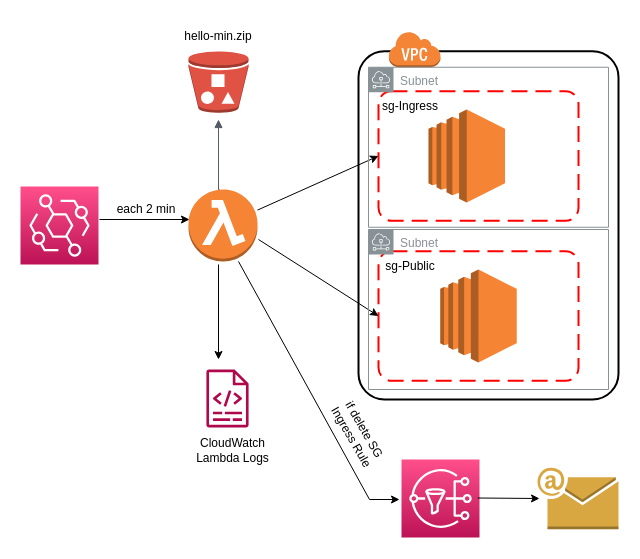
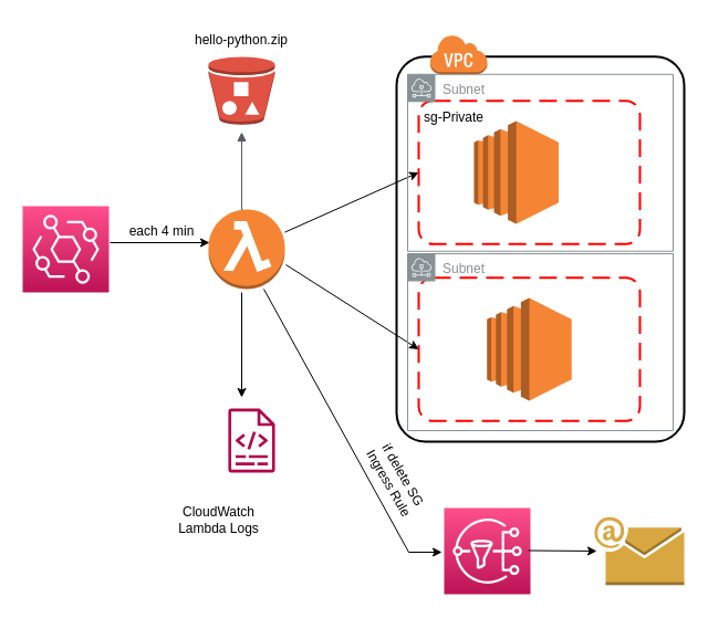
  <mxCell id="0" />
  <mxCell id="1" parent="0" />
  <mxCell id="2" value="" style="outlineConnect=0;dashed=0;verticalLabelPosition=bottom;verticalAlign=top;align=center;html=1;shape=mxgraph.aws3.ec2;fillColor=#F58534;gradientColor=none;" vertex="1" parent="1"><mxGeometry x="439.75" y="269" width="76.5" height="93" as="geometry" /></mxCell>
  <mxCell id="3" value="" style="outlineConnect=0;dashed=0;verticalLabelPosition=bottom;verticalAlign=top;align=center;html=1;shape=mxgraph.aws3.ec2;fillColor=#F58534;gradientColor=none;" vertex="1" parent="1"><mxGeometry x="428" y="109" width="76.5" height="93" as="geometry" /></mxCell>
  <mxCell id="4" value="" style="outlineConnect=0;dashed=0;verticalLabelPosition=bottom;verticalAlign=top;align=center;html=1;shape=mxgraph.aws3.lambda_function;fillColor=#F58534;gradientColor=none;" vertex="1" parent="1"><mxGeometry x="188" y="189" width="69" height="72" as="geometry" /></mxCell>
  <mxCell id="5" value="" style="rounded=1;arcSize=10;dashed=1;strokeColor=#ff0000;fillColor=none;gradientColor=none;dashPattern=8 4;strokeWidth=2;" vertex="1" parent="1"><mxGeometry x="378" y="90.75" width="200" height="129.5" as="geometry" /></mxCell>
  <mxCell id="6" value="" style="rounded=1;arcSize=10;dashed=1;strokeColor=#ff0000;fillColor=none;gradientColor=none;dashPattern=8 4;strokeWidth=2;" vertex="1" parent="1"><mxGeometry x="378" y="250.75" width="200" height="129.5" as="geometry" /></mxCell>
  <mxCell id="7" value="" style="sketch=0;points=[[0,0,0],[0.25,0,0],[0.5,0,0],[0.75,0,0],[1,0,0],[0,1,0],[0.25,1,0],[0.5,1,0],[0.75,1,0],[1,1,0],[0,0.25,0],[0,0.5,0],[0,0.75,0],[1,0.25,0],[1,0.5,0],[1,0.75,0]];outlineConnect=0;fontColor=#232F3E;gradientColor=#FF4F8B;gradientDirection=north;fillColor=#BC1356;strokeColor=#ffffff;dashed=0;verticalLabelPosition=bottom;verticalAlign=top;align=center;html=1;fontSize=12;fontStyle=0;aspect=fixed;shape=mxgraph.aws4.resourceIcon;resIcon=mxgraph.aws4.eventbridge;" vertex="1" parent="1"><mxGeometry x="20" y="186" width="78" height="78" as="geometry" /></mxCell>
  <mxCell id="8" value="" style="endArrow=classic;html=1;rounded=0;entryX=1;entryY=1;entryDx=0;entryDy=0;" edge="1" parent="1" target="14"><mxGeometry width="50" height="50" relative="1" as="geometry"><mxPoint x="99" y="219" as="sourcePoint" /><mxPoint x="179" y="219" as="targetPoint" /></mxGeometry></mxCell>
  <mxCell id="9" value="" style="endArrow=classic;html=1;rounded=0;entryX=0;entryY=0.5;entryDx=0;entryDy=0;" edge="1" parent="1" source="4" target="5"><mxGeometry width="50" height="50" relative="1" as="geometry"><mxPoint x="257" y="224.5" as="sourcePoint" /><mxPoint x="347" y="224.5" as="targetPoint" /></mxGeometry></mxCell>
  <mxCell id="10" value="" style="endArrow=classic;html=1;rounded=0;entryX=0;entryY=0.5;entryDx=0;entryDy=0;" edge="1" parent="1" target="6"><mxGeometry width="50" height="50" relative="1" as="geometry"><mxPoint x="258" y="239" as="sourcePoint" /><mxPoint x="388" y="165.5" as="targetPoint" /></mxGeometry></mxCell>
  <mxCell id="11" value="" style="endArrow=classic;html=1;rounded=0;" edge="1" parent="1"><mxGeometry width="50" height="50" relative="1" as="geometry"><mxPoint x="218" y="264" as="sourcePoint" /><mxPoint x="218" y="359" as="targetPoint" /></mxGeometry></mxCell>
- <mxCell id="12" value="sg-Ingress" style="text;html=1;strokeColor=none;fillColor=none;align=center;verticalAlign=middle;whiteSpace=wrap;rounded=0;" vertex="1" parent="1"><mxGeometry x="379.75" y="90.75" width="60" height="30" as="geometry" /></mxCell>
- <mxCell id="13" value="sg-Public" style="text;html=1;strokeColor=none;fillColor=none;align=center;verticalAlign=middle;whiteSpace=wrap;rounded=0;" vertex="1" parent="1"><mxGeometry x="379.75" y="250.75" width="60" height="30" as="geometry" /></mxCell>
- <mxCell id="14" value="each 2 min" style="text;html=1;strokeColor=none;fillColor=none;align=center;verticalAlign=middle;whiteSpace=wrap;rounded=0;" vertex="1" parent="1"><mxGeometry x="103" y="199" width="86" height="20" as="geometry" /></mxCell>
+ <mxCell id="12" value="sg-Private" style="text;html=1;strokeColor=none;fillColor=none;align=center;verticalAlign=middle;whiteSpace=wrap;rounded=0;" vertex="1" parent="1"><mxGeometry x="379.75" y="90.75" width="60" height="30" as="geometry" /></mxCell>
+ <mxCell id="14" value="each 4 min" style="text;html=1;strokeColor=none;fillColor=none;align=center;verticalAlign=middle;whiteSpace=wrap;rounded=0;" vertex="1" parent="1"><mxGeometry x="103" y="199" width="86" height="20" as="geometry" /></mxCell>
  <mxCell id="15" value="" style="sketch=0;points=[[0,0,0],[0.25,0,0],[0.5,0,0],[0.75,0,0],[1,0,0],[0,1,0],[0.25,1,0],[0.5,1,0],[0.75,1,0],[1,1,0],[0,0.25,0],[0,0.5,0],[0,0.75,0],[1,0.25,0],[1,0.5,0],[1,0.75,0]];outlineConnect=0;fontColor=#232F3E;gradientColor=#FF4F8B;gradientDirection=north;fillColor=#BC1356;strokeColor=#ffffff;dashed=0;verticalLabelPosition=bottom;verticalAlign=top;align=center;html=1;fontSize=12;fontStyle=0;aspect=fixed;shape=mxgraph.aws4.resourceIcon;resIcon=mxgraph.aws4.sns;" vertex="1" parent="1"><mxGeometry x="401" y="459" width="78" height="78" as="geometry" /></mxCell>
  <mxCell id="16" value="" style="rounded=1;arcSize=10;dashed=0;fillColor=none;gradientColor=none;strokeWidth=2;" vertex="1" parent="1"><mxGeometry x="358" y="50.75" width="260" height="348.25" as="geometry" /></mxCell>
  <mxCell id="17" value="" style="dashed=0;html=1;shape=mxgraph.aws3.virtual_private_cloud;fillColor=#F58536;gradientColor=none;dashed=0;" vertex="1" parent="1"><mxGeometry x="388" y="30.75" width="52" height="36" as="geometry" /></mxCell>
  <mxCell id="18" value="" style="edgeStyle=orthogonalEdgeStyle;html=1;endArrow=block;elbow=vertical;startArrow=none;endFill=1;strokeColor=#545B64;rounded=0;" edge="1" parent="1"><mxGeometry width="100" relative="1" as="geometry"><mxPoint x="219" y="189" as="sourcePoint" /><mxPoint x="218" y="119" as="targetPoint" /><Array as="points"><mxPoint x="218" y="189" /><mxPoint x="218" y="119" /></Array></mxGeometry></mxCell>
  <mxCell id="19" value="" style="outlineConnect=0;dashed=0;verticalLabelPosition=bottom;verticalAlign=top;align=center;html=1;shape=mxgraph.aws3.bucket_with_objects;fillColor=#E05243;gradientColor=none;" vertex="1" parent="1"><mxGeometry x="188" y="50.75" width="60" height="61.5" as="geometry" /></mxCell>
  <mxCell id="20" value="Subnet" style="sketch=0;outlineConnect=0;gradientColor=none;html=1;whiteSpace=wrap;fontSize=12;fontStyle=0;shape=mxgraph.aws4.group;grIcon=mxgraph.aws4.group_subnet;strokeColor=#879196;fillColor=none;verticalAlign=top;align=left;spacingLeft=30;fontColor=#879196;dashed=0;" vertex="1" parent="1"><mxGeometry x="368" y="229" width="240" height="160" as="geometry" /></mxCell>
  <mxCell id="21" value="Subnet" style="sketch=0;outlineConnect=0;gradientColor=none;html=1;whiteSpace=wrap;fontSize=12;fontStyle=0;shape=mxgraph.aws4.group;grIcon=mxgraph.aws4.group_subnet;strokeColor=#879196;fillColor=none;verticalAlign=top;align=left;spacingLeft=30;fontColor=#879196;dashed=0;" vertex="1" parent="1"><mxGeometry x="368" y="66.75" width="240" height="160" as="geometry" /></mxCell>
- <mxCell id="22" value="hello-min.zip" style="text;html=1;strokeColor=none;fillColor=none;align=center;verticalAlign=middle;whiteSpace=wrap;rounded=0;" vertex="1" parent="1"><mxGeometry x="173" y="20.75" width="90" height="30" as="geometry" /></mxCell>
- <mxCell id="23" value="CloudWatch Lambda Logs" style="text;html=1;strokeColor=none;fillColor=none;align=center;verticalAlign=middle;whiteSpace=wrap;rounded=0;" vertex="1" parent="1"><mxGeometry x="187" y="435" width="91" height="30" as="geometry" /></mxCell>
+ <mxCell id="22" value="hello-python.zip" style="text;html=1;strokeColor=none;fillColor=none;align=center;verticalAlign=middle;whiteSpace=wrap;rounded=0;" vertex="1" parent="1"><mxGeometry x="173" y="20.75" width="90" height="30" as="geometry" /></mxCell>
+ <mxCell id="23" value="CloudWatch Lambda Logs" style="text;html=1;strokeColor=none;fillColor=none;align=center;verticalAlign=middle;whiteSpace=wrap;rounded=0;" vertex="1" parent="1"><mxGeometry x="152" y="455" width="91" height="30" as="geometry" /></mxCell>
  <mxCell id="24" value="" style="sketch=0;outlineConnect=0;fontColor=#232F3E;gradientColor=none;fillColor=#B0084D;strokeColor=none;dashed=0;verticalLabelPosition=bottom;verticalAlign=top;align=center;html=1;fontSize=12;fontStyle=0;aspect=fixed;pointerEvents=1;shape=mxgraph.aws4.logs;" vertex="1" parent="1"><mxGeometry x="188" y="369" width="78" height="58" as="geometry" /></mxCell>
  <mxCell id="25" value="" style="endArrow=classic;html=1;rounded=0;" edge="1" parent="1"><mxGeometry width="50" height="50" relative="1" as="geometry"><mxPoint x="238" y="261" as="sourcePoint" /><mxPoint x="399" y="499" as="targetPoint" /><Array as="points"><mxPoint x="369" y="499" /></Array></mxGeometry></mxCell>
  <mxCell id="26" value="if delete SG Ingress Rule" style="text;html=1;strokeColor=none;fillColor=none;align=center;verticalAlign=middle;whiteSpace=wrap;rounded=0;rotation=60;" vertex="1" parent="1"><mxGeometry x="318" y="418" width="80" height="30" as="geometry" /></mxCell>
  <mxCell id="27" value="" style="outlineConnect=0;dashed=0;verticalLabelPosition=bottom;verticalAlign=top;align=center;html=1;shape=mxgraph.aws3.email;fillColor=#D9A741;gradientColor=none;" vertex="1" parent="1"><mxGeometry x="537" y="467.25" width="81" height="61.5" as="geometry" /></mxCell>
  <mxCell id="28" value="" style="endArrow=classic;html=1;rounded=0;" edge="1" parent="1"><mxGeometry width="50" height="50" relative="1" as="geometry"><mxPoint x="477.25" y="497.5" as="sourcePoint" /><mxPoint x="539" y="498" as="targetPoint" /></mxGeometry></mxCell>
